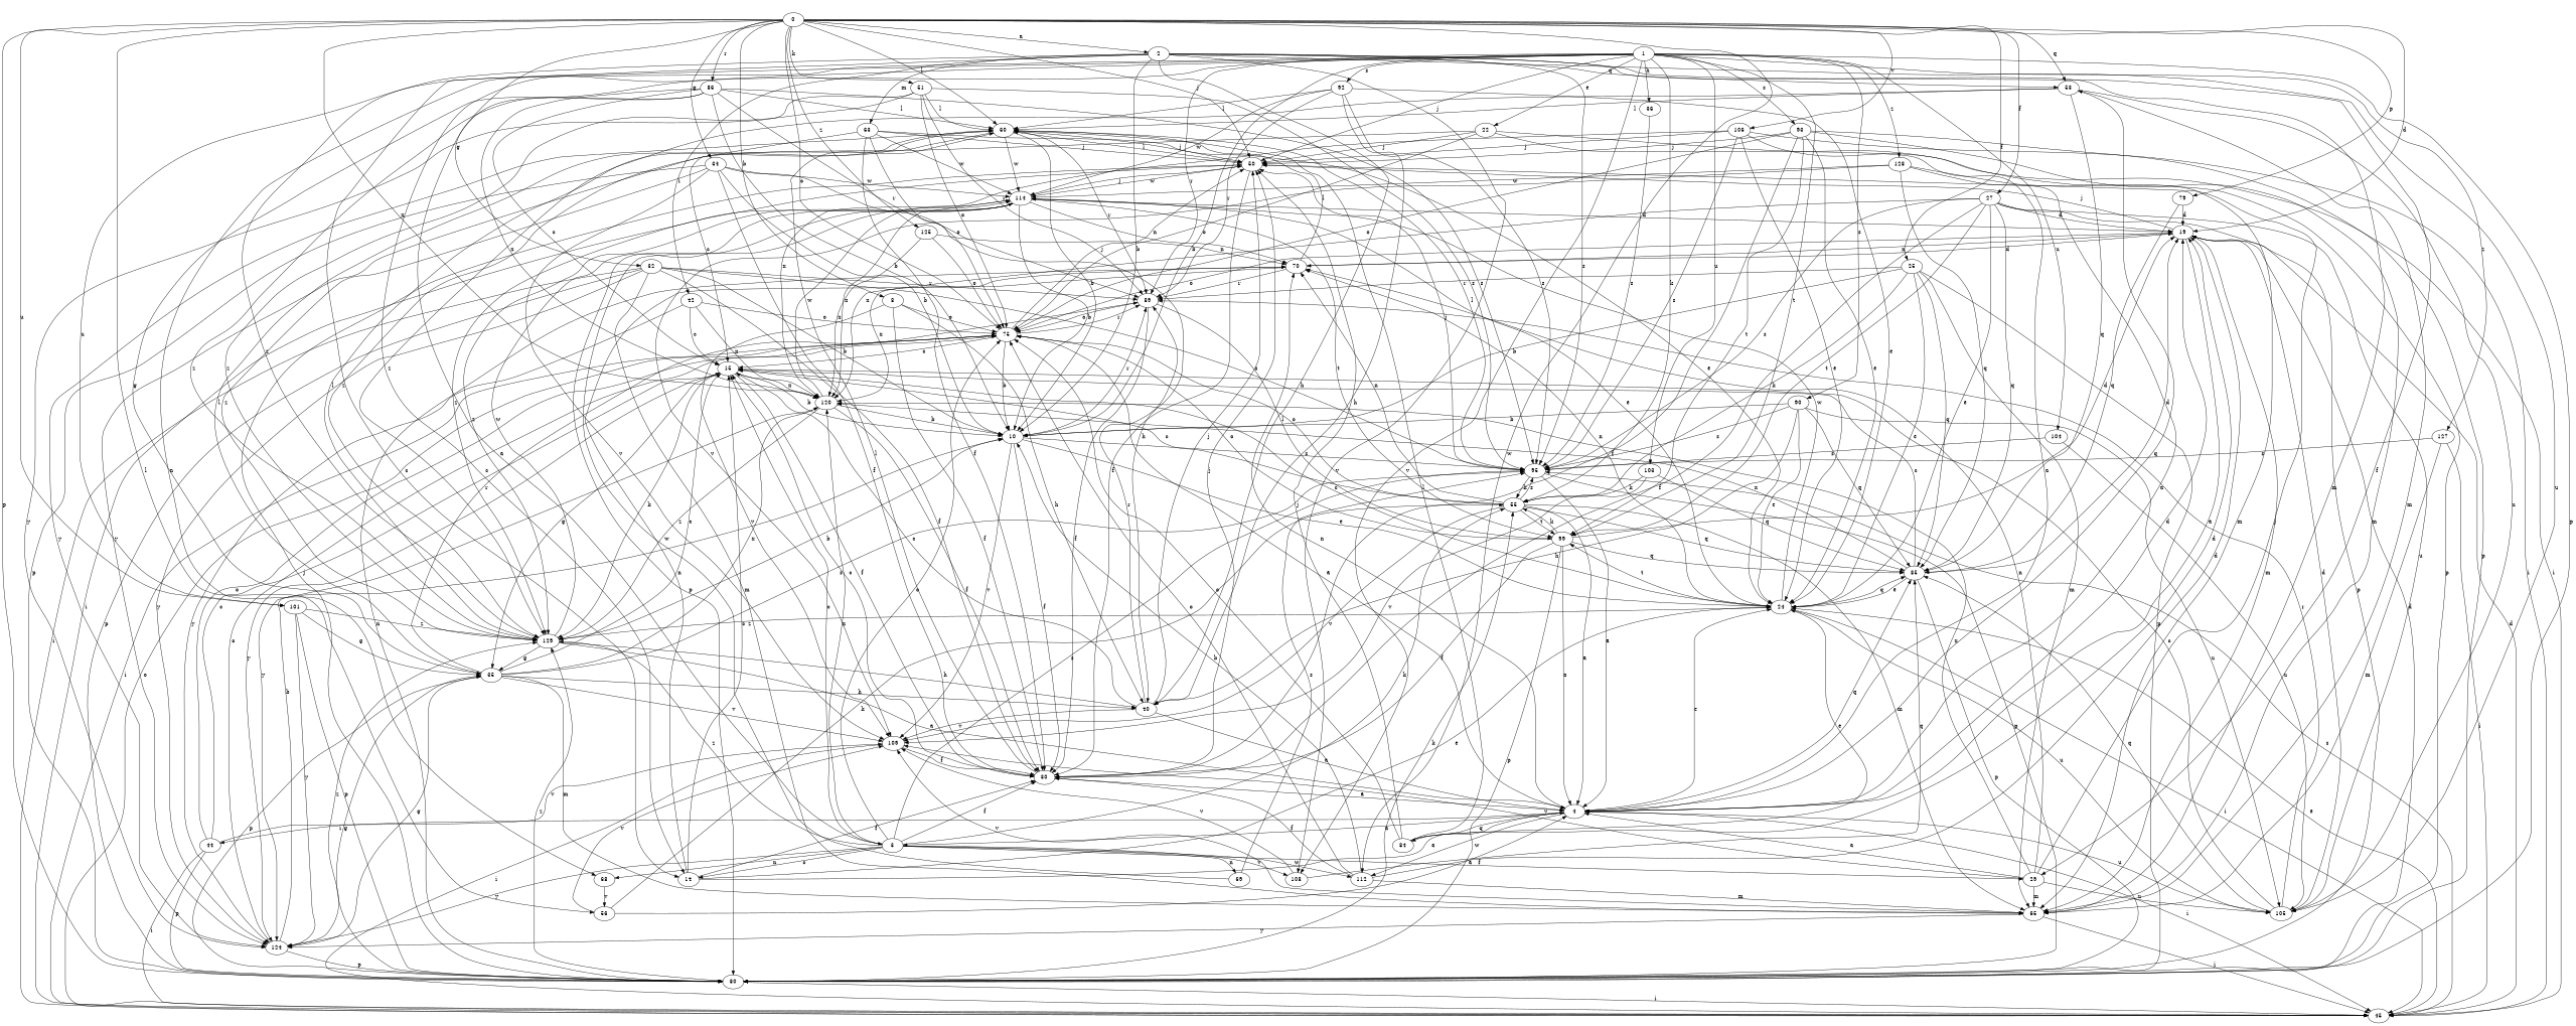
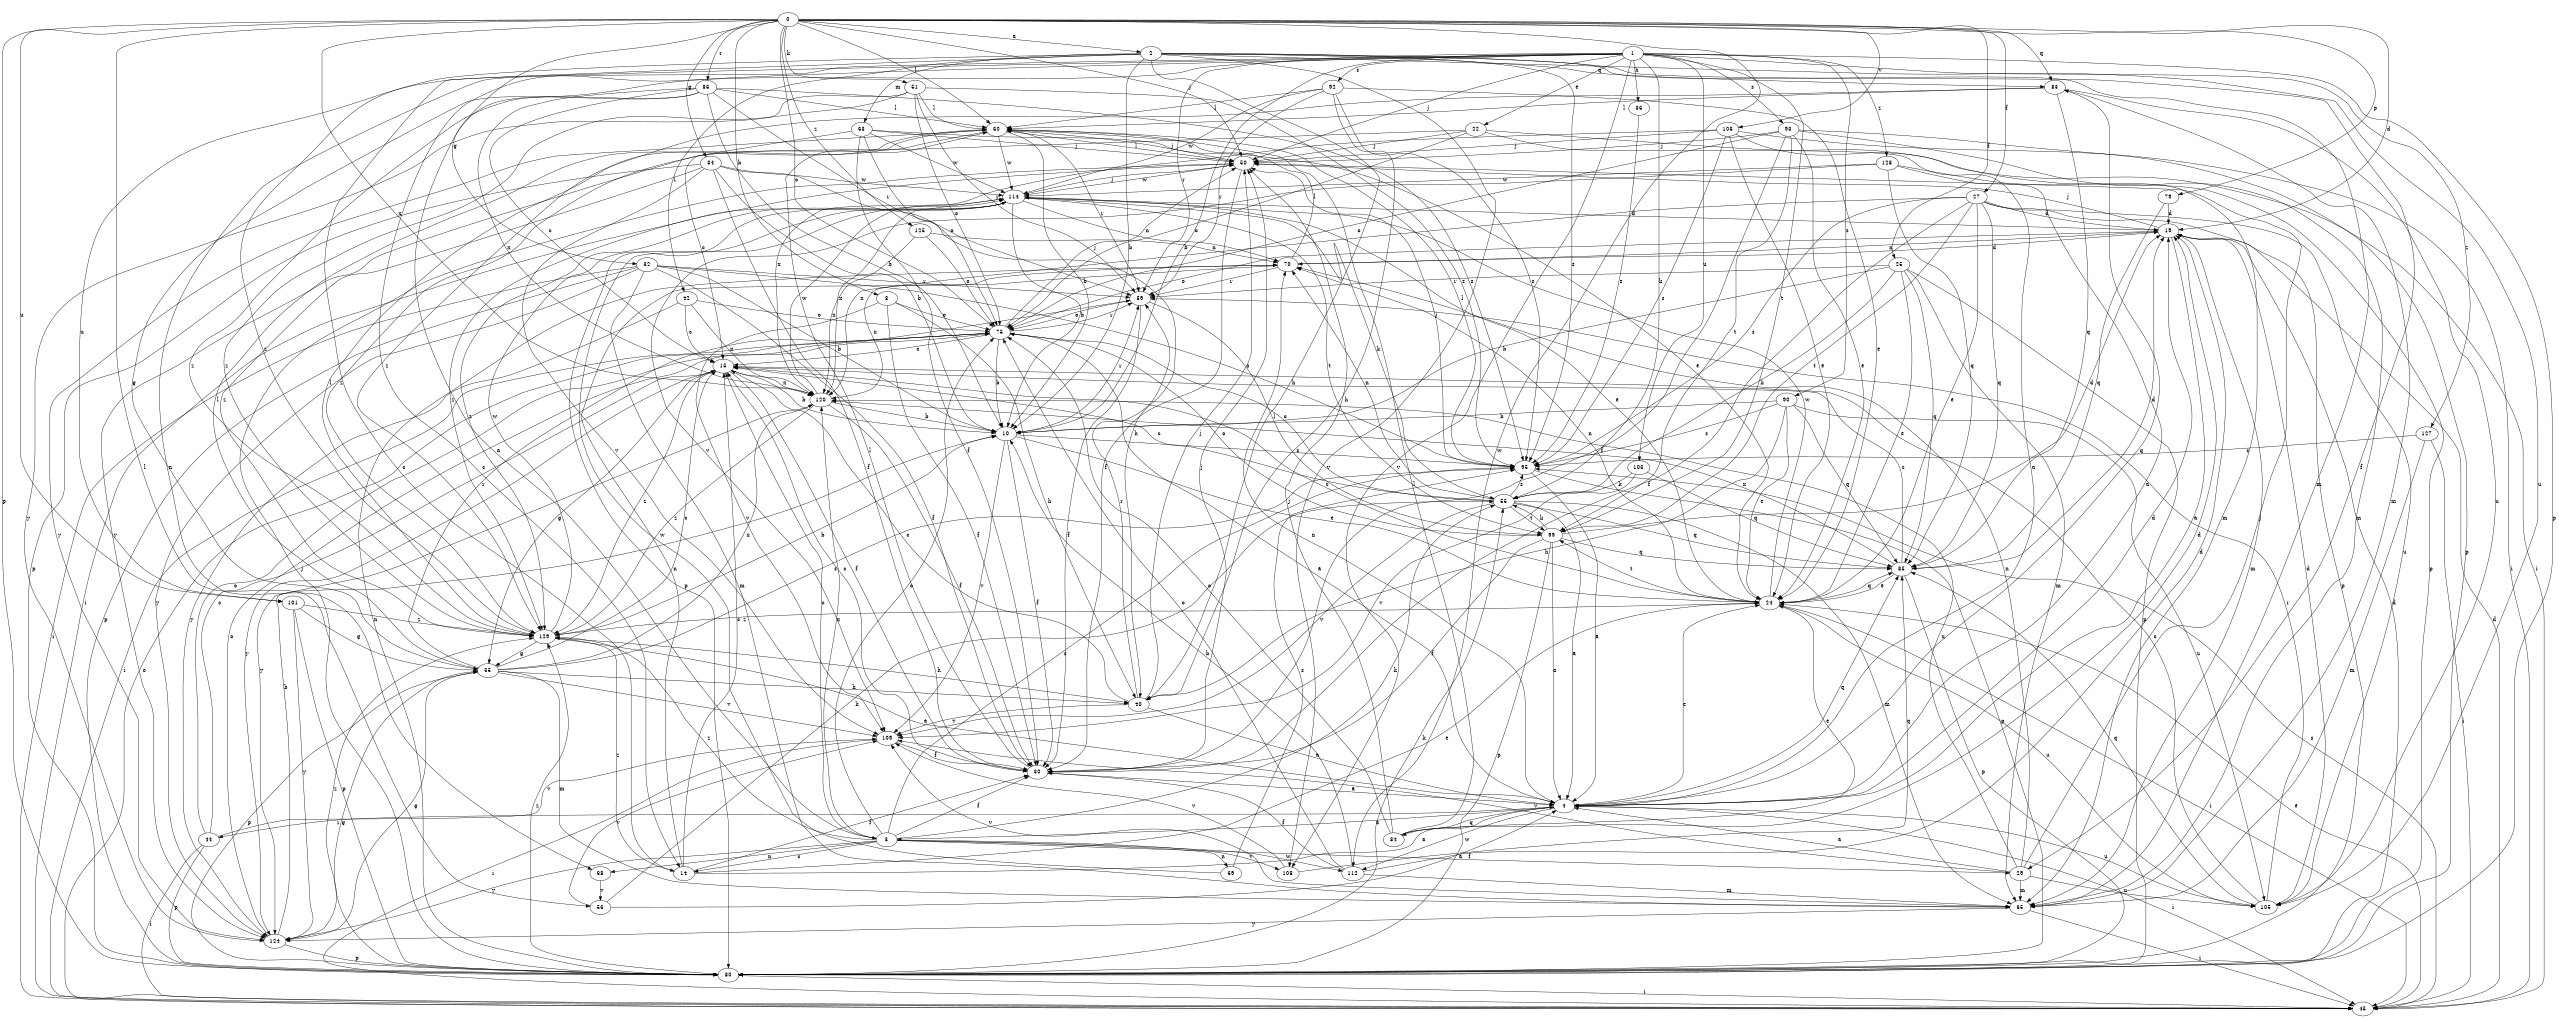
  strict digraph {
    0
    2
    8
    19
    25
    27
    32
    34
    50
    51
    56
    60
    75
    79
    80
-   83 [label=53]
+   83
    86
    101
    106
    112
    120
    125
    10
    14
    108
    29
    40
    42
    63
    65
    95
    105
    129
    30
    109
    4
    70
    55
    89
    24
    85
    99
    124
    45
    114
    15
    35
    1
    3
    22
    36
    68
    90
    92
    93
    103
-   104
    127
    128
    69
    44
    84
    0 -> 2 [label=a]
    0 -> 8 [label=b]
    0 -> 19 [label=d]
    0 -> 25 [label=f]
    0 -> 27 [label=f]
    0 -> 32 [label=g]
    0 -> 34 [label=g]
    0 -> 50 [label=j]
    0 -> 51 [label=k]
    0 -> 56 [label=l]
    0 -> 60 [label=l]
    0 -> 75 [label=o]
    0 -> 79 [label=p]
    0 -> 80 [label=p]
    0 -> 83 [label=q]
    0 -> 86 [label=r]
    0 -> 101 [label=u]
    0 -> 106 [label=v]
    0 -> 112 [label=w]
    0 -> 120 [label=x]
    0 -> 125 [label=z]
    2 -> 83 [label=q]
    2 -> 10 [label=b]
    2 -> 14 [label=c]
    2 -> 108 [label=v]
    2 -> 29 [label=f]
    2 -> 40 [label=h]
    2 -> 42 [label=i]
    2 -> 63 [label=m]
    2 -> 65 [label=m]
    2 -> 95 [label=s]
    2 -> 105 [label=u]
    2 -> 129 [label=z]
    8 -> 75 [label=o]
    8 -> 40 [label=h]
    8 -> 30 [label=f]
    8 -> 109 [label=v]
    19 -> 50 [label=j]
    19 -> 75 [label=o]
    19 -> 65 [label=m]
    19 -> 4 [label=a]
    19 -> 70 [label=n]
    25 -> 80 [label=p]
    25 -> 10 [label=b]
    25 -> 65 [label=m]
    25 -> 55 [label=k]
    25 -> 89 [label=r]
    25 -> 24 [label=e]
    25 -> 85 [label=q]
    27 -> 19 [label=d]
    27 -> 80 [label=p]
    27 -> 120 [label=x]
    27 -> 95 [label=s]
    27 -> 105 [label=u]
    27 -> 30 [label=f]
    27 -> 24 [label=e]
    27 -> 85 [label=q]
    27 -> 99 [label=t]
    32 -> 80 [label=p]
    32 -> 10 [label=b]
    32 -> 65 [label=m]
    32 -> 95 [label=s]
    32 -> 30 [label=f]
    32 -> 89 [label=r]
    32 -> 124 [label=y]
    32 -> 45 [label=i]
    34 -> 80 [label=p]
    34 -> 10 [label=b]
    34 -> 40 [label=h]
    34 -> 129 [label=z]
    34 -> 30 [label=f]
    34 -> 109 [label=v]
    34 -> 114 [label=w]
    50 -> 60 [label=l]
    50 -> 129 [label=z]
    50 -> 30 [label=f]
    50 -> 114 [label=w]
    51 -> 60 [label=l]
    51 -> 75 [label=o]
    51 -> 95 [label=s]
    51 -> 129 [label=z]
    51 -> 89 [label=r]
    51 -> 124 [label=y]
    56 -> 109 [label=v]
    56 -> 4 [label=a]
    56 -> 55 [label=k]
    60 -> 50 [label=j]
    60 -> 10 [label=b]
    60 -> 129 [label=z]
    60 -> 89 [label=r]
    60 -> 124 [label=y]
    60 -> 114 [label=w]
    75 -> 50 [label=j]
    75 -> 10 [label=b]
    75 -> 4 [label=a]
    75 -> 89 [label=r]
    75 -> 45 [label=i]
    75 -> 15 [label=c]
    79 -> 19 [label=d]
    79 -> 85 [label=q]
    80 -> 19 [label=d]
    80 -> 50 [label=j]
    80 -> 129 [label=z]
    80 -> 70 [label=n]
    80 -> 55 [label=k]
    80 -> 45 [label=i]
    80 -> 35 [label=g]
    83 -> 60 [label=l]
    83 -> 65 [label=m]
    83 -> 105 [label=u]
    83 -> 129 [label=z]
    83 -> 85 [label=q]
    86 -> 60 [label=l]
    86 -> 120 [label=x]
    86 -> 10 [label=b]
    86 -> 95 [label=s]
    86 -> 129 [label=z]
    86 -> 89 [label=r]
    86 -> 15 [label=c]
    86 -> 35 [label=g]
    101 -> 80 [label=p]
    101 -> 129 [label=z]
    101 -> 124 [label=y]
    101 -> 35 [label=g]
    106 -> 50 [label=j]
    106 -> 120 [label=x]
    106 -> 65 [label=m]
    106 -> 95 [label=s]
    106 -> 24 [label=e]
    106 -> 45 [label=i]
    112 -> 19 [label=d]
    112 -> 75 [label=o]
    112 -> 10 [label=b]
    112 -> 65 [label=m]
    112 -> 30 [label=f]
    120 -> 10 [label=b]
    120 -> 129 [label=z]
    120 -> 30 [label=f]
    120 -> 124 [label=y]
    120 -> 114 [label=w]
    125 -> 75 [label=o]
    125 -> 120 [label=x]
    125 -> 70 [label=n]
    10 -> 95 [label=s]
    10 -> 30 [label=f]
    10 -> 109 [label=v]
    10 -> 89 [label=r]
    10 -> 24 [label=e]
+   14 -> 129 [label=z]
    14 -> 30 [label=f]
    14 -> 4 [label=a]
    14 -> 70 [label=n]
    14 -> 24 [label=e]
    14 -> 15 [label=c]
    108 -> 109 [label=v]
    108 -> 85 [label=q]
    29 -> 50 [label=j]
    29 -> 120 [label=x]
    29 -> 65 [label=m]
    29 -> 105 [label=u]
    29 -> 109 [label=v]
    29 -> 4 [label=a]
    29 -> 70 [label=n]
    40 -> 50 [label=j]
    40 -> 109 [label=v]
    40 -> 4 [label=a]
    40 -> 89 [label=r]
    40 -> 15 [label=c]
    42 -> 75 [label=o]
    42 -> 120 [label=x]
    42 -> 124 [label=y]
    42 -> 15 [label=c]
    63 -> 50 [label=j]
    63 -> 75 [label=o]
    63 -> 30 [label=f]
    63 -> 24 [label=e]
    63 -> 114 [label=w]
    63 -> 15 [label=c]
    65 -> 109 [label=v]
    65 -> 124 [label=y]
    65 -> 45 [label=i]
    95 -> 50 [label=j]
    95 -> 60 [label=l]
    95 -> 80 [label=p]
    95 -> 4 [label=a]
-   95 -> 55 [label=k]
+   114 -> 55 [label=k]
    105 -> 19 [label=d]
    105 -> 89 [label=r]
    105 -> 85 [label=q]
    105 -> 15 [label=c]
    129 -> 60 [label=l]
    129 -> 10 [label=b]
    129 -> 40 [label=h]
    129 -> 4 [label=a]
    129 -> 114 [label=w]
    129 -> 35 [label=g]
    30 -> 50 [label=j]
    30 -> 60 [label=l]
    30 -> 4 [label=a]
    30 -> 15 [label=c]
    109 -> 30 [label=f]
    109 -> 45 [label=i]
    4 -> 19 [label=d]
    4 -> 83 [label=q]
    4 -> 112 [label=w]
    4 -> 105 [label=u]
    4 -> 70 [label=n]
    4 -> 24 [label=e]
    4 -> 85 [label=q]
    4 -> 45 [label=i]
    4 -> 3 [label=a]
    4 -> 44 [label=i]
    4 -> 84 [label=q]
    70 -> 19 [label=d]
    70 -> 60 [label=l]
    70 -> 120 [label=x]
    70 -> 89 [label=r]
    55 -> 75 [label=o]
    55 -> 65 [label=m]
    55 -> 95 [label=s]
    55 -> 109 [label=v]
    55 -> 4 [label=a]
    55 -> 70 [label=n]
    55 -> 85 [label=q]
    55 -> 99 [label=t]
    55 -> 15 [label=c]
    89 -> 75 [label=o]
    89 -> 30 [label=f]
    89 -> 99 [label=l]
    24 -> 105 [label=u]
    24 -> 129 [label=z]
    24 -> 70 [label=n]
    24 -> 85 [label=q]
    24 -> 99 [label=t]
    24 -> 45 [label=i]
    24 -> 114 [label=w]
    24 -> 15 [label=c]
    85 -> 19 [label=d]
    85 -> 80 [label=p]
    85 -> 120 [label=x]
    85 -> 24 [label=e]
    85 -> 15 [label=c]
    99 -> 19 [label=d]
    99 -> 75 [label=o]
    99 -> 80 [label=p]
    99 -> 30 [label=f]
    99 -> 4 [label=a]
    99 -> 55 [label=k]
    99 -> 85 [label=q]
    124 -> 75 [label=o]
    124 -> 80 [label=p]
    124 -> 10 [label=b]
    124 -> 129 [label=z]
    124 -> 35 [label=g]
    45 -> 19 [label=d]
    45 -> 75 [label=o]
    45 -> 95 [label=s]
    45 -> 24 [label=e]
    114 -> 19 [label=d]
    114 -> 50 [label=j]
    114 -> 80 [label=p]
    114 -> 120 [label=x]
    114 -> 10 [label=b]
    114 -> 129 [label=z]
    114 -> 70 [label=n]
    114 -> 24 [label=e]
    114 -> 99 [label=t]
    114 -> 45 [label=i]
    15 -> 120 [label=x]
    15 -> 10 [label=b]
-   15 -> 129 [label=k]
+   15 -> 129 [label=z]
    15 -> 30 [label=f]
    15 -> 124 [label=y]
    15 -> 35 [label=g]
    35 -> 60 [label=l]
    35 -> 80 [label=p]
    35 -> 120 [label=x]
    35 -> 40 [label=h]
    35 -> 65 [label=m]
    35 -> 95 [label=s]
    35 -> 109 [label=v]
    35 -> 89 [label=r]
    35 -> 15 [label=c]
    1 -> 50 [label=j]
    1 -> 80 [label=p]
    1 -> 101 [label=u]
    1 -> 10 [label=b]
    1 -> 14 [label=c]
    1 -> 108 [label=v]
    1 -> 55 [label=k]
    1 -> 89 [label=r]
    1 -> 99 [label=t]
    1 -> 3 [label=a]
    1 -> 22 [label=e]
    1 -> 36 [label=h]
    1 -> 68 [label=n]
    1 -> 90 [label=s]
    1 -> 92 [label=s]
    1 -> 93 [label=s]
    1 -> 103 [label=u]
-   1 -> 104 [label=u]
    1 -> 127 [label=z]
    1 -> 128 [label=z]
    3 -> 75 [label=o]
    3 -> 112 [label=w]
    3 -> 120 [label=x]
    3 -> 14 [label=c]
    3 -> 108 [label=v]
    3 -> 29 [label=f]
    3 -> 95 [label=s]
    3 -> 129 [label=z]
    3 -> 30 [label=f]
    3 -> 55 [label=k]
    3 -> 124 [label=y]
    3 -> 15 [label=c]
    3 -> 68 [label=n]
    3 -> 69 [label=n]
    22 -> 50 [label=j]
    22 -> 75 [label=o]
    22 -> 4 [label=a]
    22 -> 124 [label=y]
    22 -> 45 [label=i]
    36 -> 95 [label=s]
    68 -> 56 [label=v]
    90 -> 10 [label=b]
    90 -> 40 [label=h]
    90 -> 95 [label=s]
    90 -> 105 [label=u]
    90 -> 24 [label=e]
    90 -> 85 [label=q]
    92 -> 60 [label=l]
    92 -> 40 [label=h]
    92 -> 95 [label=s]
    92 -> 89 [label=r]
    92 -> 24 [label=e]
    92 -> 114 [label=w]
    93 -> 50 [label=j]
    93 -> 75 [label=o]
    93 -> 80 [label=p]
    93 -> 65 [label=m]
    93 -> 30 [label=f]
    93 -> 24 [label=e]
    93 -> 99 [label=t]
    103 -> 109 [label=v]
    103 -> 55 [label=k]
    103 -> 85 [label=q]
-   104 -> 95 [label=s]
-   104 -> 105 [label=u]
    127 -> 65 [label=m]
    127 -> 95 [label=s]
    127 -> 45 [label=i]
    128 -> 80 [label=p]
    128 -> 109 [label=v]
    128 -> 4 [label=a]
    128 -> 85 [label=q]
    128 -> 114 [label=w]
    69 -> 95 [label=s]
    69 -> 114 [label=w]
    44 -> 75 [label=o]
    44 -> 80 [label=p]
    44 -> 109 [label=v]
    44 -> 45 [label=i]
    44 -> 15 [label=c]
    84 -> 19 [label=d]
    84 -> 50 [label=j]
    84 -> 60 [label=l]
    84 -> 75 [label=o]
    84 -> 24 [label=e]
  }
